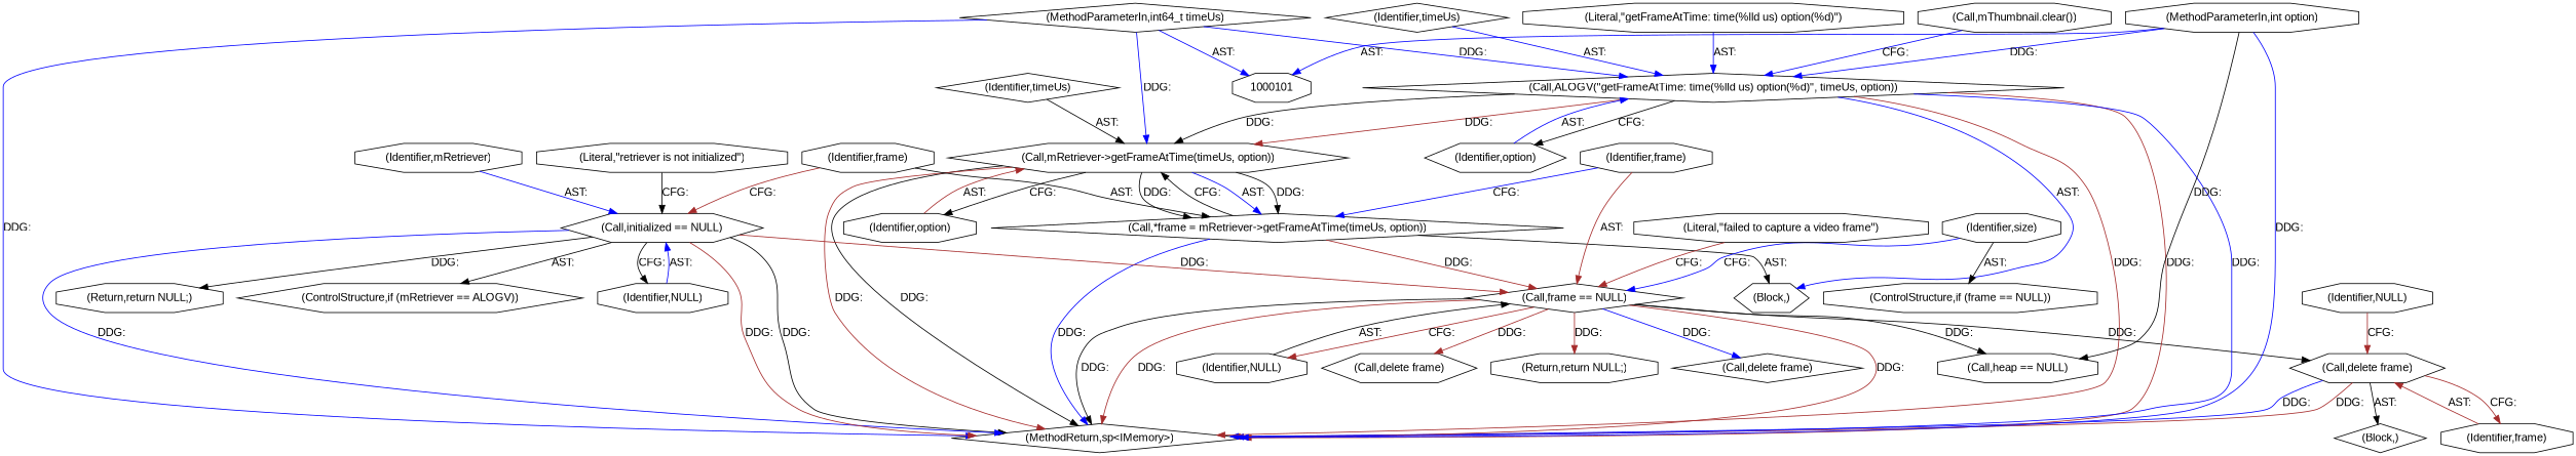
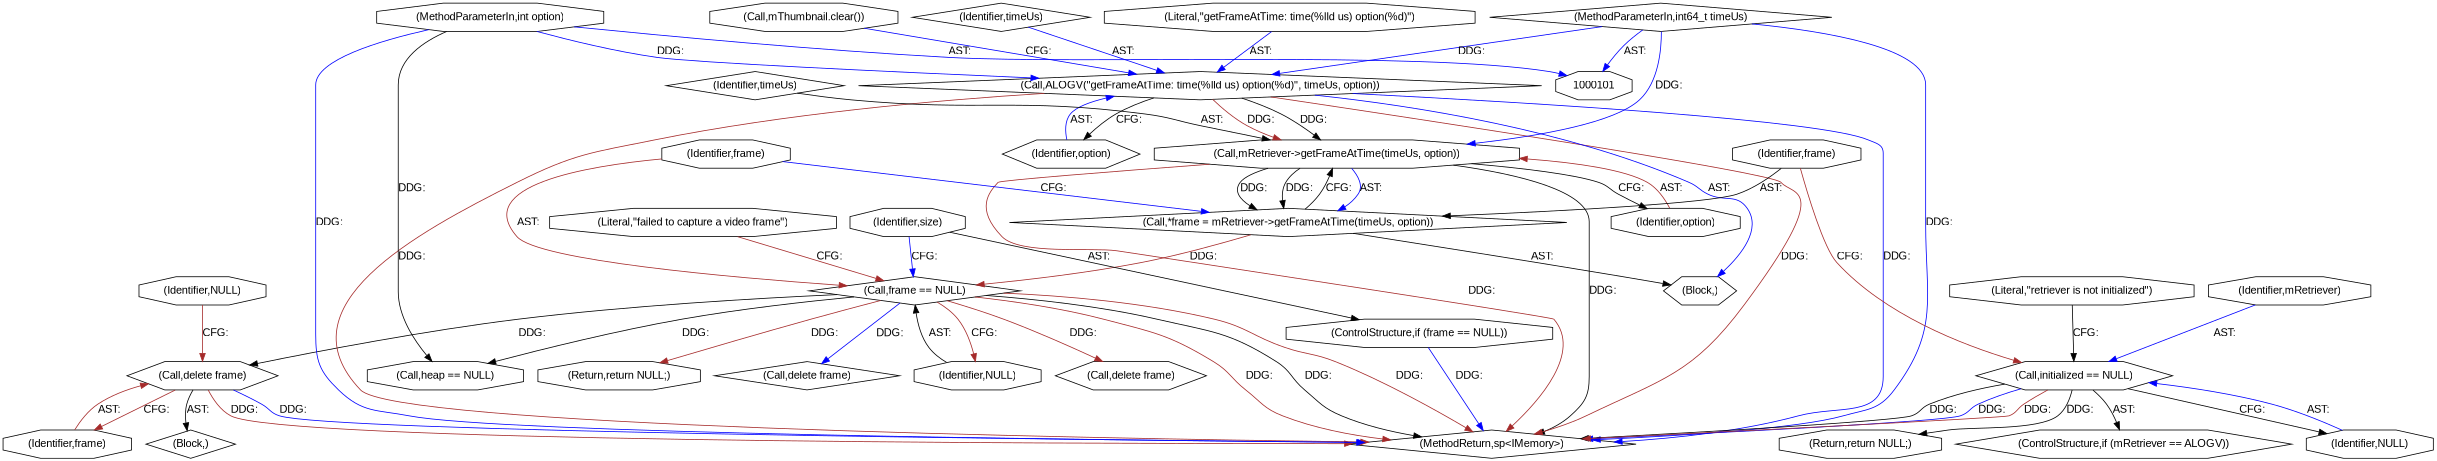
  digraph {
    fontname="Liberation Sans"
    node [fontname="Liberation Sans" shape=octagon]
    edge [color=black fontname="Liberation Sans"]
    n1 [label="(Call,delete frame)" shape=hexagon]
    n2 [label="(Block,)" shape=diamond]
    n3 [label="(MethodReturn,sp<IMemory>)" shape=diamond]
    n4 [label="(Identifier,frame)"]
    n5 [label="(Call,frame == NULL)" shape=diamond]
    n6 [label="(Call,heap == NULL)"]
    n7 [label="(Identifier,NULL)"]
    n8 [label="(Call,delete frame)" shape=hexagon]
    n9 [label="(Return,return NULL;)"]
    n10 [label="(Call,delete frame)" shape=diamond]
    n11 [label="(ControlStructure,if (frame == NULL))"]
    n12 [label="(Call,*frame = mRetriever->getFrameAtTime(timeUs, option))" shape=diamond]
-   n13 [label="(Call,mRetriever->getFrameAtTime(timeUs, option))" shape=hexagon]
+   n13 [label="(Call,mRetriever->getFrameAtTime(timeUs, option))"]
    n14 [label="(Block,)" shape=hexagon]
    n15 [label="(Identifier,option)"]
    n16 [label="(Call,ALOGV(\"getFrameAtTime: time(%lld us) option(%d)\", timeUs, option))" shape=diamond]
    n17 [label="(Identifier,option)" shape=hexagon]
    n18 [label="(MethodParameterIn,int64_t timeUs)" shape=diamond]
    1000101
    n20 [label="(MethodParameterIn,int option)"]
    n21 [label="(Call,initialized == NULL)" shape=hexagon]
    n22 [label="(Return,return NULL;)"]
    n23 [label="(ControlStructure,if (mRetriever == ALOGV))" shape=hexagon]
    n24 [label="(Identifier,NULL)"]
    n25 [label="(Call,mThumbnail.clear())"]
    n26 [label="(Literal,\"retriever is not initialized\")"]
    n27 [label="(Identifier,size)"]
    n28 [label="(Identifier,NULL)"]
    n29 [label="(Identifier,frame)"]
    n30 [label="(Literal,\"failed to capture a video frame\")"]
    n31 [label="(Identifier,timeUs)" shape=diamond]
    n32 [label="(Identifier,timeUs)" shape=diamond]
    n33 [label="(Literal,\"getFrameAtTime: time(%lld us) option(%d)\")"]
    n34 [label="(Identifier,mRetriever)"]
    n35 [label="(Identifier,frame)"]
    n1 -> n2 [label="AST: "]
    n1 -> n3 [color=brown label="DDG: "]
    n1 -> n3 [color=blue label="DDG: "]
    n1 -> n4 [color=brown label="CFG: "]
    n4 -> n1 [color=brown label="AST: "]
    n5 -> n1 [label="DDG: "]
    n5 -> n3 [color=brown label="DDG: "]
    n5 -> n3 [label="DDG: "]
    n5 -> n3 [color=brown label="DDG: "]
    n5 -> n6 [label="DDG: "]
    n5 -> n7 [color=brown label="CFG: "]
    n5 -> n8 [color=brown label="DDG: "]
    n5 -> n9 [color=brown label="DDG: "]
    n5 -> n10 [color=blue label="DDG: "]
    n7 -> n5 [label="AST: "]
-   n12 -> n3 [color=blue label="DDG: "]
+   n11 -> n3 [color=blue label="DDG: "]
    n12 -> n5 [color=brown label="DDG: "]
    n12 -> n13 [label="CFG: "]
    n12 -> n14 [label="AST: "]
    n13 -> n3 [label="DDG: "]
    n13 -> n3 [color=brown label="DDG: "]
    n13 -> n12 [color=blue label="AST: "]
    n13 -> n12 [label="DDG: "]
    n13 -> n12 [label="DDG: "]
    n13 -> n15 [label="CFG: "]
    n15 -> n13 [color=brown label="AST: "]
    n16 -> n3 [color=brown label="DDG: "]
    n16 -> n3 [color=blue label="DDG: "]
    n16 -> n3 [color=brown label="DDG: "]
    n16 -> n13 [label="DDG: "]
    n16 -> n13 [color=brown label="DDG: "]
    n16 -> n14 [color=blue label="AST: "]
    n16 -> n17 [label="CFG: "]
    n17 -> n16 [color=blue label="AST: "]
    n18 -> n3 [color=blue label="DDG: "]
    n18 -> n13 [color=blue label="DDG: "]
    n18 -> n16 [color=blue label="DDG: "]
    n18 -> 1000101 [color=blue label="AST: "]
    n20 -> n3 [color=blue label="DDG: "]
    n20 -> n6 [label="DDG: "]
    n20 -> n16 [color=blue label="DDG: "]
    n20 -> 1000101 [color=blue label="AST: "]
    n21 -> n3 [label="DDG: "]
    n21 -> n3 [color=blue label="DDG: "]
    n21 -> n3 [color=brown label="DDG: "]
-   n21 -> n5 [color=brown label="DDG: "]
    n21 -> n22 [label="DDG: "]
    n21 -> n23 [label="AST: "]
    n21 -> n24 [label="CFG: "]
    n24 -> n21 [color=blue label="AST: "]
    n25 -> n16 [color=blue label="CFG: "]
    n26 -> n21 [label="CFG: "]
    n27 -> n5 [color=blue label="CFG: "]
    n27 -> n11 [label="AST: "]
    n28 -> n1 [color=brown label="CFG: "]
    n29 -> n5 [color=brown label="AST: "]
    n29 -> n12 [color=blue label="CFG: "]
    n30 -> n5 [color=brown label="CFG: "]
    n31 -> n16 [color=blue label="AST: "]
    n32 -> n13 [label="AST: "]
    n33 -> n16 [color=blue label="AST: "]
    n34 -> n21 [color=blue label="AST: "]
    n35 -> n12 [label="AST: "]
    n35 -> n21 [color=brown label="CFG: "]
  }
